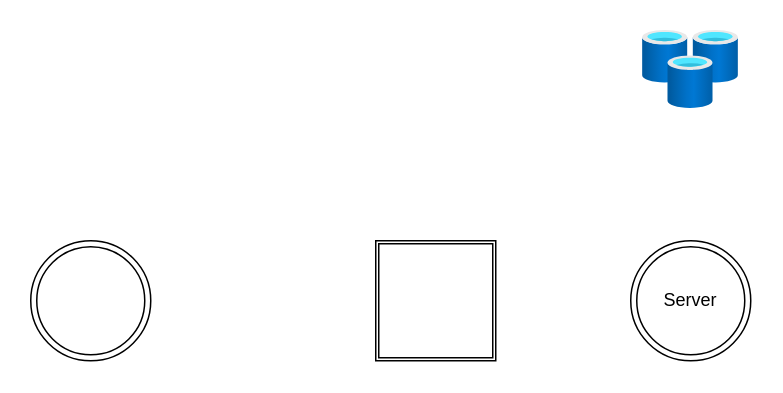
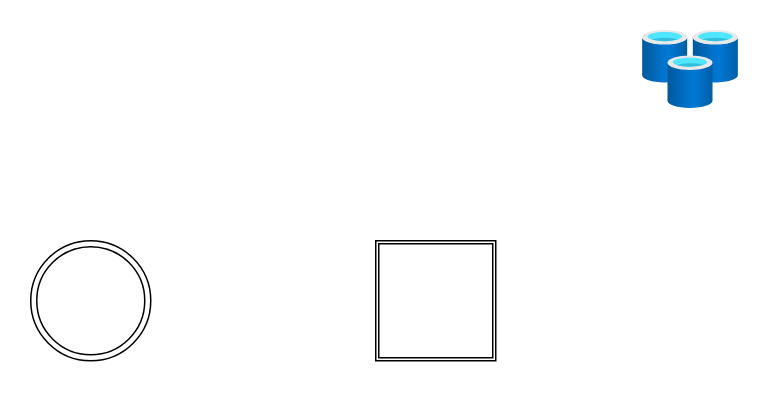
  <mxCell id="0" />
  <mxCell id="1" parent="0" />
  <mxCell id="2" value="" style="shape=ext;double=1;whiteSpace=wrap;html=1;aspect=fixed;" parent="1" vertex="1"><mxGeometry x="250" y="160" width="80" height="80" as="geometry" /></mxCell>
- <mxCell id="3" value="Server" style="ellipse;shape=doubleEllipse;whiteSpace=wrap;html=1;aspect=fixed;" parent="1" vertex="1"><mxGeometry x="420" y="160" width="80" height="80" as="geometry" /></mxCell>
  <mxCell id="4" value="" style="ellipse;shape=doubleEllipse;whiteSpace=wrap;html=1;aspect=fixed;" parent="1" vertex="1"><mxGeometry x="20" y="160" width="80" height="80" as="geometry" /></mxCell>
  <mxCell id="5" value="" style="aspect=fixed;html=1;points=[];align=center;image;fontSize=12;image=img/lib/azure2/databases/Cache_Redis.svg;" parent="1" vertex="1"><mxGeometry x="428" y="20" width="64" height="52" as="geometry" /></mxCell>
